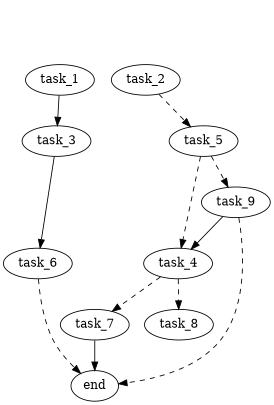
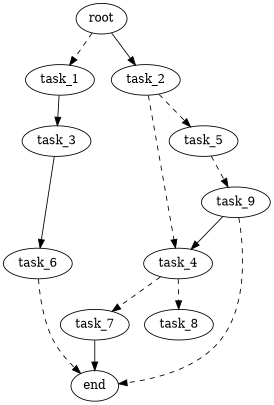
  digraph {
    edge [style=dashed]
+   root
    task_1
    task_2
    task_3
    task_4
    task_5
    task_6
    task_7
    task_8
    task_9
    end
+   root -> task_1
+   root -> task_2 [style=solid]
    task_1 -> task_3 [style=solid]
-   task_5 -> task_4
+   task_2 -> task_4
    task_2 -> task_5
    task_3 -> task_6 [style=solid]
    task_4 -> task_7
    task_4 -> task_8
    task_5 -> task_9
    task_6 -> end
    task_7 -> end [style=solid]
    task_9 -> task_4 [style=solid]
    task_9 -> end
  }
